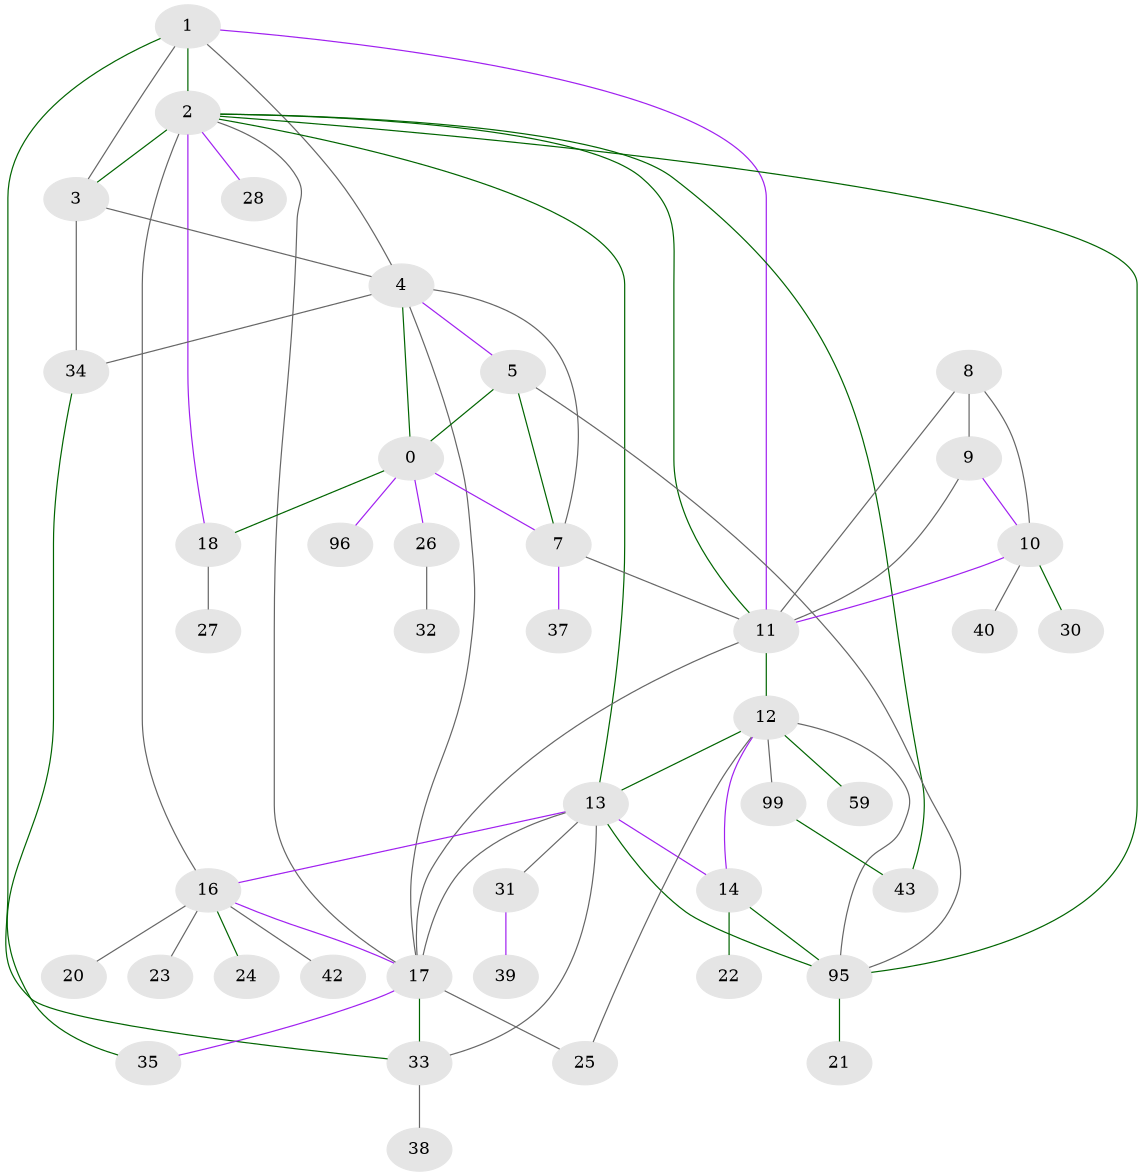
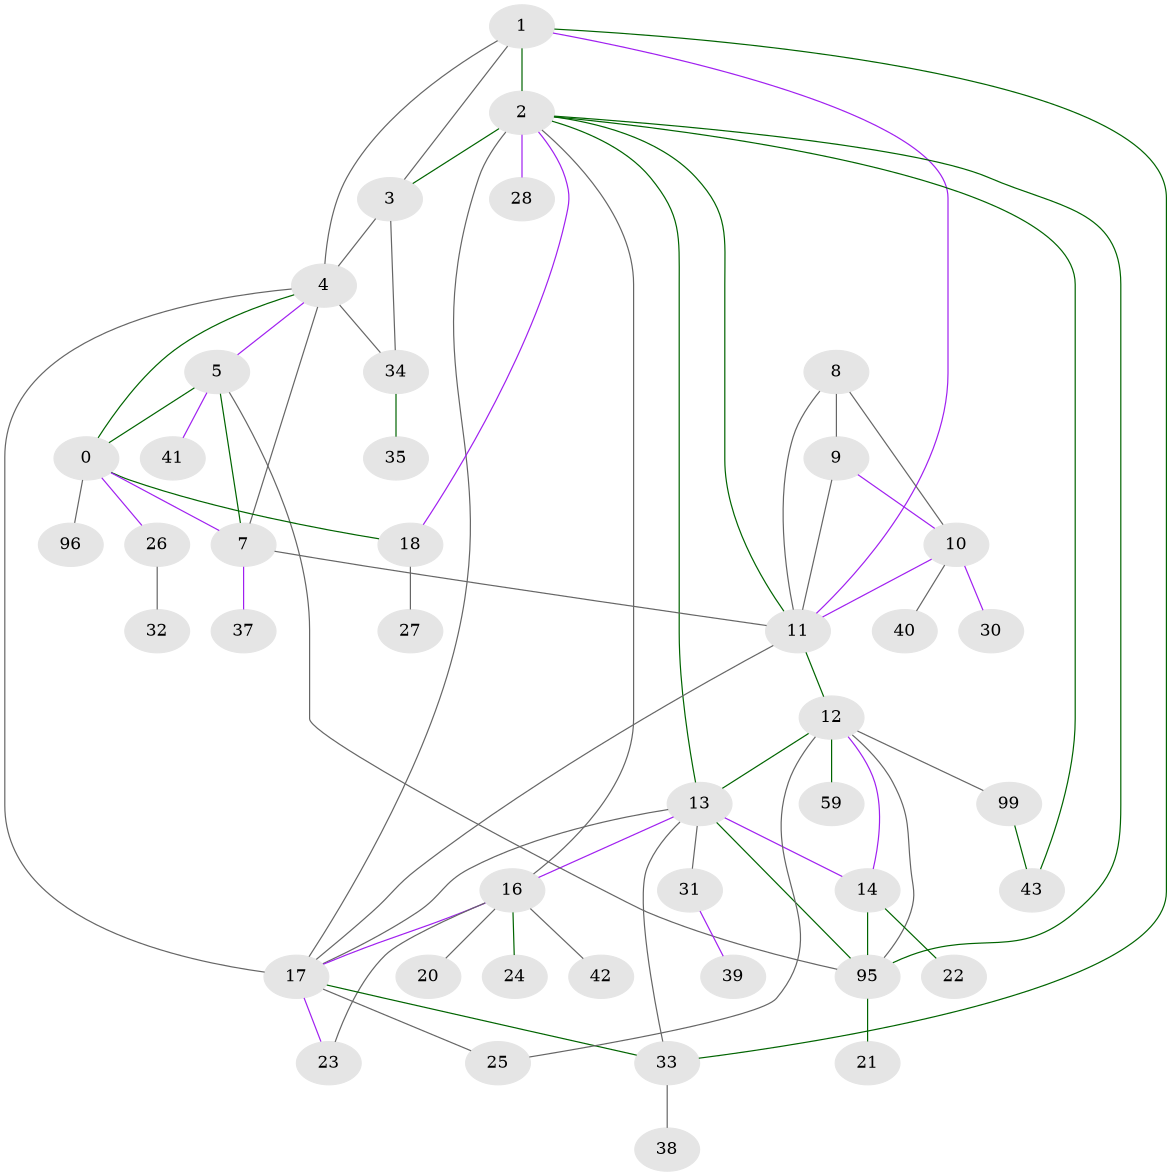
  graph {
    node [color=gray90 style=filled]
    edge [color=gray40 weight=1.0]
    1
    2
    3
    4
    11
    33
    13
    n8 [label=95]
    16
    17
    18
    28
    43
    34
    5
    n16 [label=0]
    7
    12
    38
    14
    31
    21
    20
    23
    24
    42
    25
    35
    27
+   41
    26
    n32 [label=96]
    37
    32
    8
    9
    10
    30
    40
    n40 [label=99]
    n41 [label=59]
    22
    39
    1 -- 2 [color=darkgreen weight=2.0]
    1 -- 3
    1 -- 4
    1 -- 11 [color=purple]
    1 -- 33 [color=darkgreen]
    2 -- 3 [color=darkgreen weight=5.0]
    2 -- 11 [color=darkgreen]
    2 -- 13 [color=darkgreen]
    2 -- n8 [color=darkgreen]
    2 -- 16
    2 -- 17
    2 -- 18 [color=purple]
    2 -- 28 [color=purple]
    2 -- 43 [color=darkgreen]
    3 -- 4
    3 -- 34
    4 -- 17
    4 -- 34
    4 -- 5 [color=purple]
    4 -- n16 [color=darkgreen]
    4 -- 7
    11 -- 17
    11 -- 12 [color=darkgreen]
    33 -- 38
    13 -- 33
    13 -- n8 [color=darkgreen]
    13 -- 16 [color=purple weight=2.0]
    13 -- 17
    13 -- 14 [color=purple weight=7.0]
    13 -- 31
    n8 -- 21 [color=darkgreen weight=2.0]
    16 -- 17 [color=purple]
    16 -- 20
    16 -- 23
    16 -- 24 [color=darkgreen]
    16 -- 42
    17 -- 33 [color=darkgreen]
    17 -- 25
-   17 -- 35 [color=purple]
+   17 -- 23 [color=purple]
    18 -- 27
    34 -- 35 [color=darkgreen]
    5 -- n8
    5 -- n16 [color=darkgreen]
    5 -- 7 [color=darkgreen]
+   5 -- 41 [color=purple weight=2.0]
    n16 -- 18 [color=darkgreen]
    n16 -- 7 [color=purple]
    n16 -- 26 [color=purple]
-   n16 -- n32 [color=purple]
+   n16 -- n32
    7 -- 11
    7 -- 37 [color=purple]
    12 -- 13 [color=darkgreen]
    12 -- n8
    12 -- 14 [color=purple]
    12 -- 25
    12 -- n40
    12 -- n41 [color=darkgreen]
    14 -- n8 [color=darkgreen]
    14 -- 22 [color=darkgreen]
    31 -- 39 [color=purple]
    26 -- 32
    8 -- 11
    8 -- 9
    8 -- 10
    9 -- 11
    9 -- 10 [color=purple]
    10 -- 11 [color=purple]
-   10 -- 30 [color=darkgreen]
+   10 -- 30 [color=purple]
    10 -- 40
    n40 -- 43 [color=darkgreen]
  }
